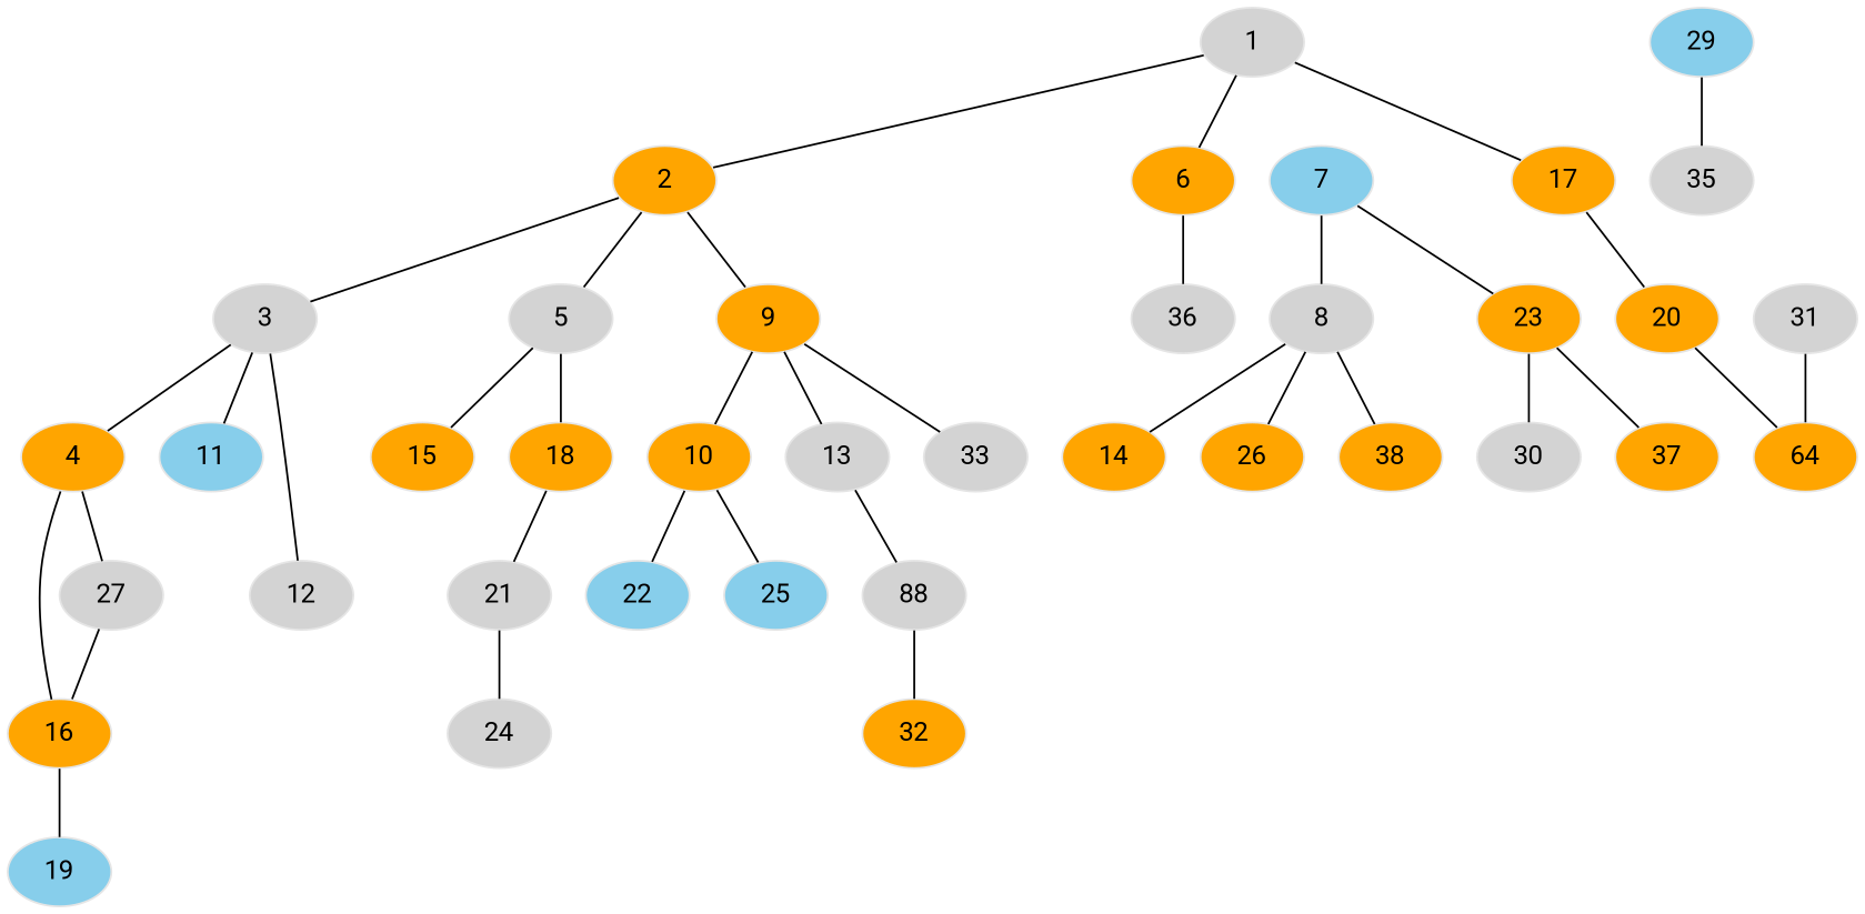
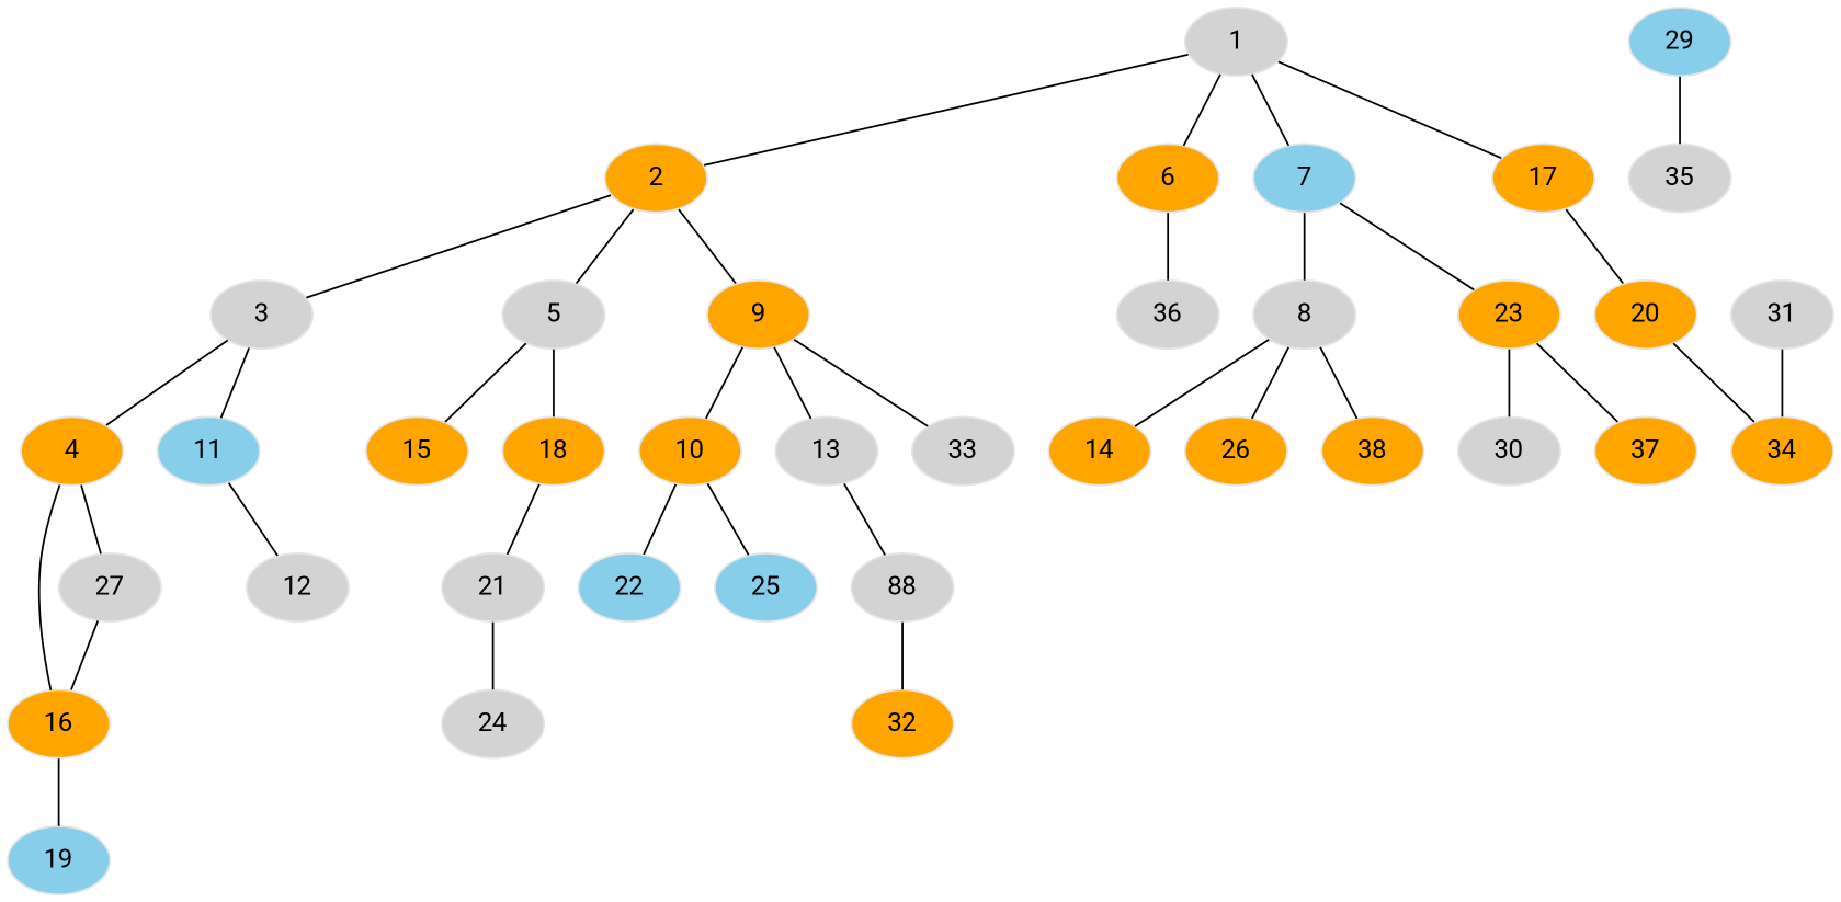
  graph {
    fontname=Roboto
    node [color=gray90 fillcolor=orange fontname=Roboto style=filled]
    edge [fontname=Roboto weight=1.0]
    1 [fillcolor=lightgrey]
    2
    6
    7 [fillcolor=skyblue]
    17
    3 [fillcolor=lightgrey]
    5 [fillcolor=lightgrey]
    9
    36 [fillcolor=lightgrey]
    8 [fillcolor=lightgrey]
    23
    20
    4
    11 [fillcolor=skyblue]
    12 [fillcolor=lightgrey]
    15
    18
    10
    13 [fillcolor=lightgrey]
    33 [fillcolor=lightgrey]
    16
    27 [fillcolor=lightgrey]
    19 [fillcolor=skyblue]
    21 [fillcolor=lightgrey]
    14
    26
    38
    30 [fillcolor=lightgrey]
    37
    22 [fillcolor=skyblue]
    25 [fillcolor=skyblue]
    n32 [fillcolor=lightgrey label=88]
    32
-   34 [label=64]
+   34
    24 [fillcolor=lightgrey]
    31 [fillcolor=lightgrey]
    29 [fillcolor=skyblue]
    35 [fillcolor=lightgrey]
    1 -- 2
    1 -- 6
+   1 -- 7
    1 -- 17
    2 -- 3
    2 -- 5
    2 -- 9
    6 -- 36
    7 -- 8
    7 -- 23
    17 -- 20
    3 -- 4
    3 -- 11
-   3 -- 12
+   11 -- 12
    5 -- 15
    5 -- 18
    9 -- 10
    9 -- 13
    9 -- 33
    8 -- 14
    8 -- 26
    8 -- 38
    23 -- 30
    23 -- 37
    20 -- 34
    4 -- 16
    4 -- 27
    18 -- 21
    10 -- 22
    10 -- 25
    13 -- n32
    16 -- 19
    27 -- 16
    21 -- 24
    n32 -- 32
    31 -- 34
    29 -- 35
  }
